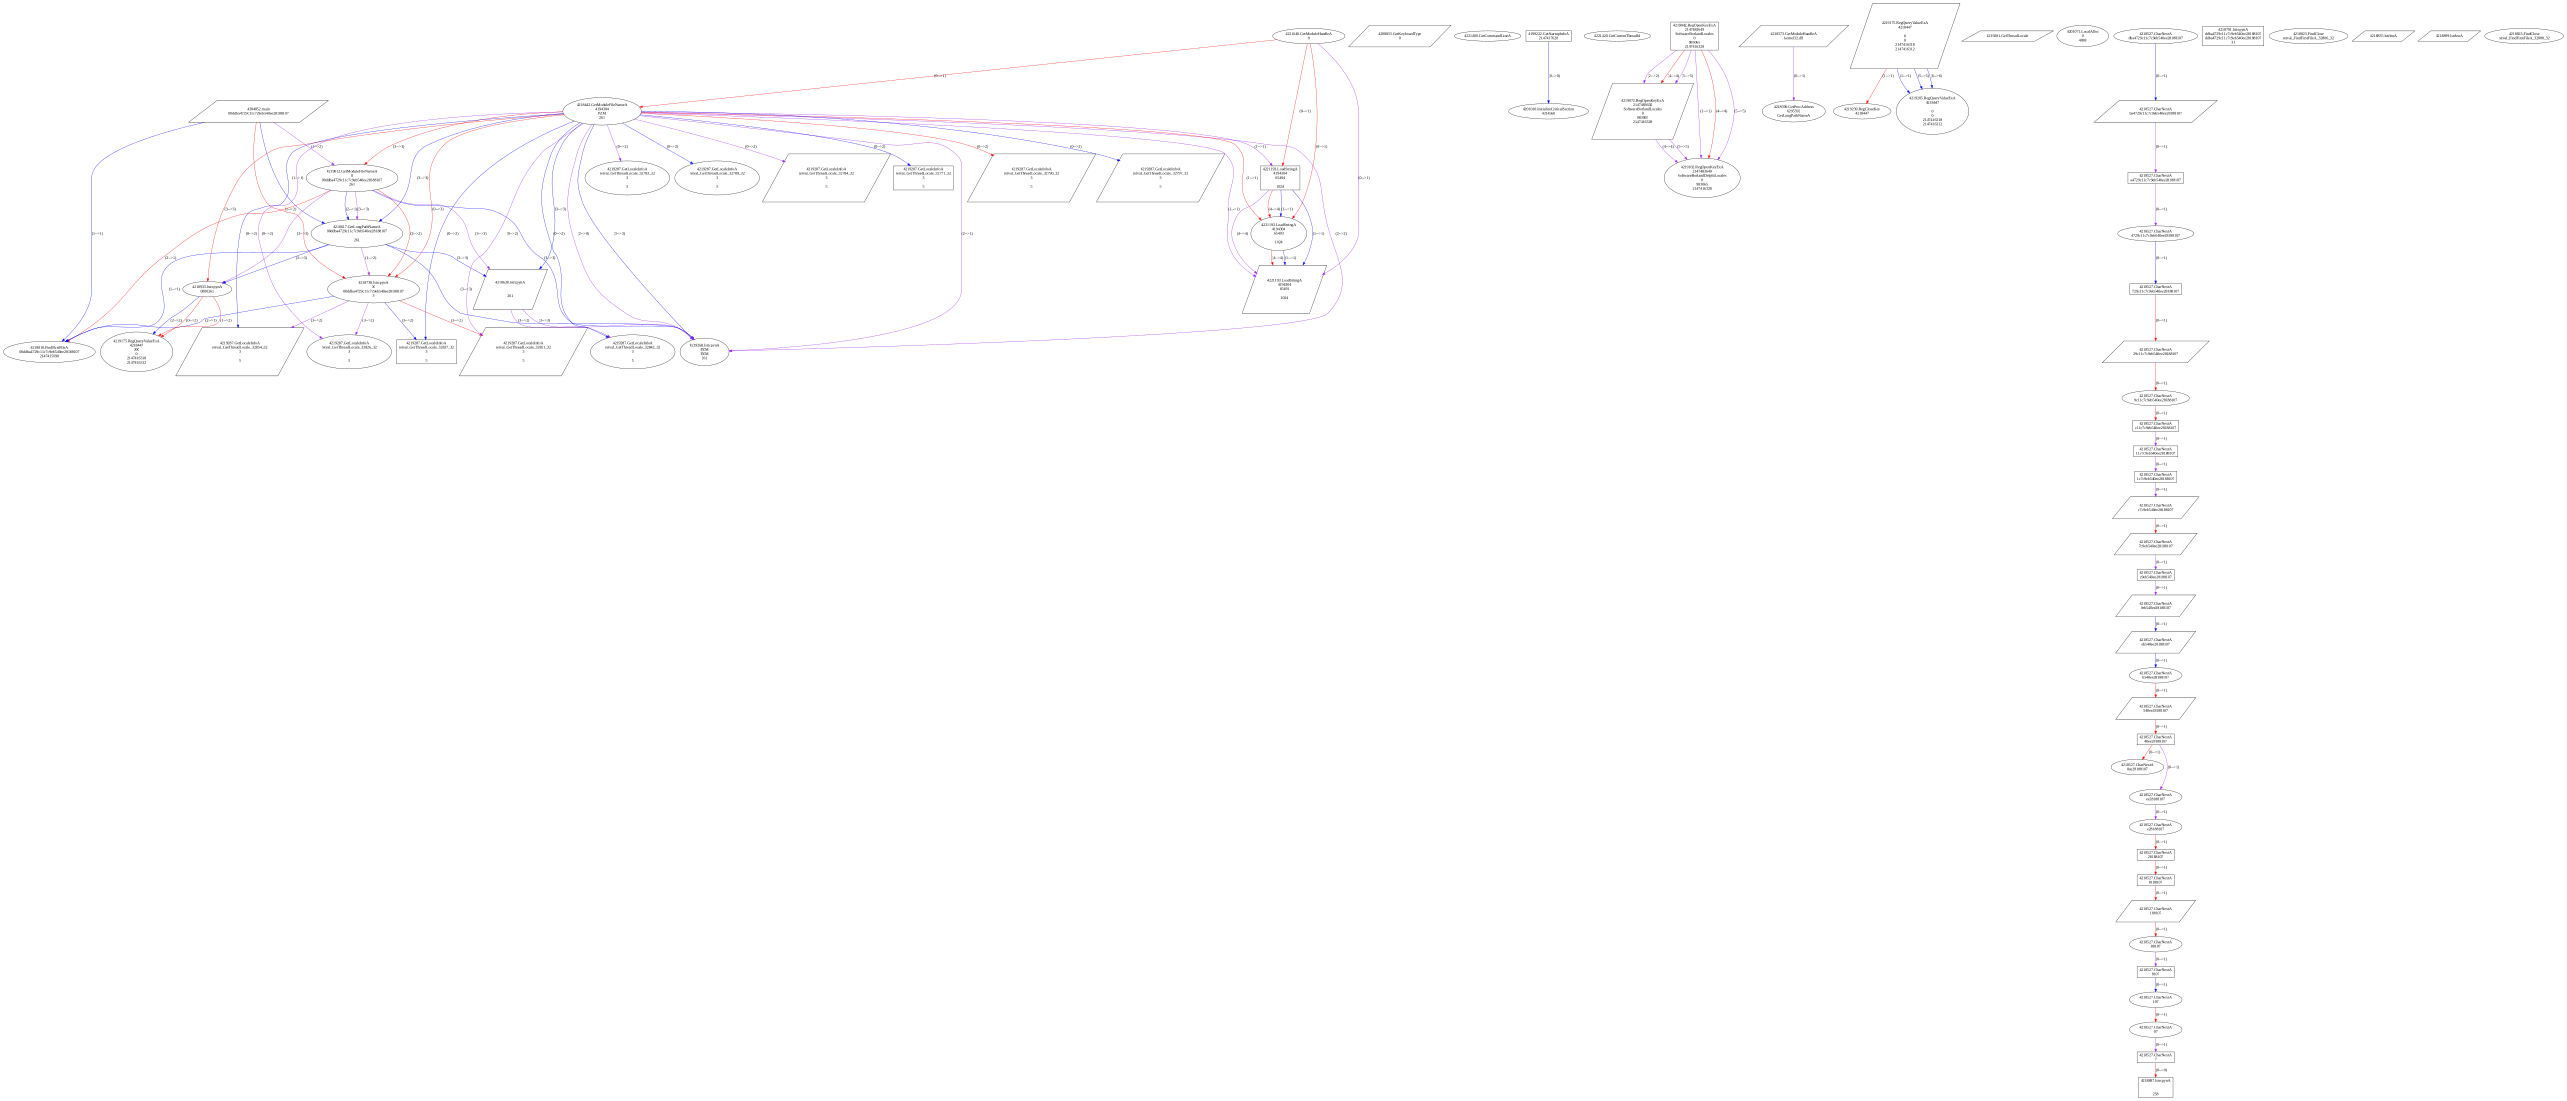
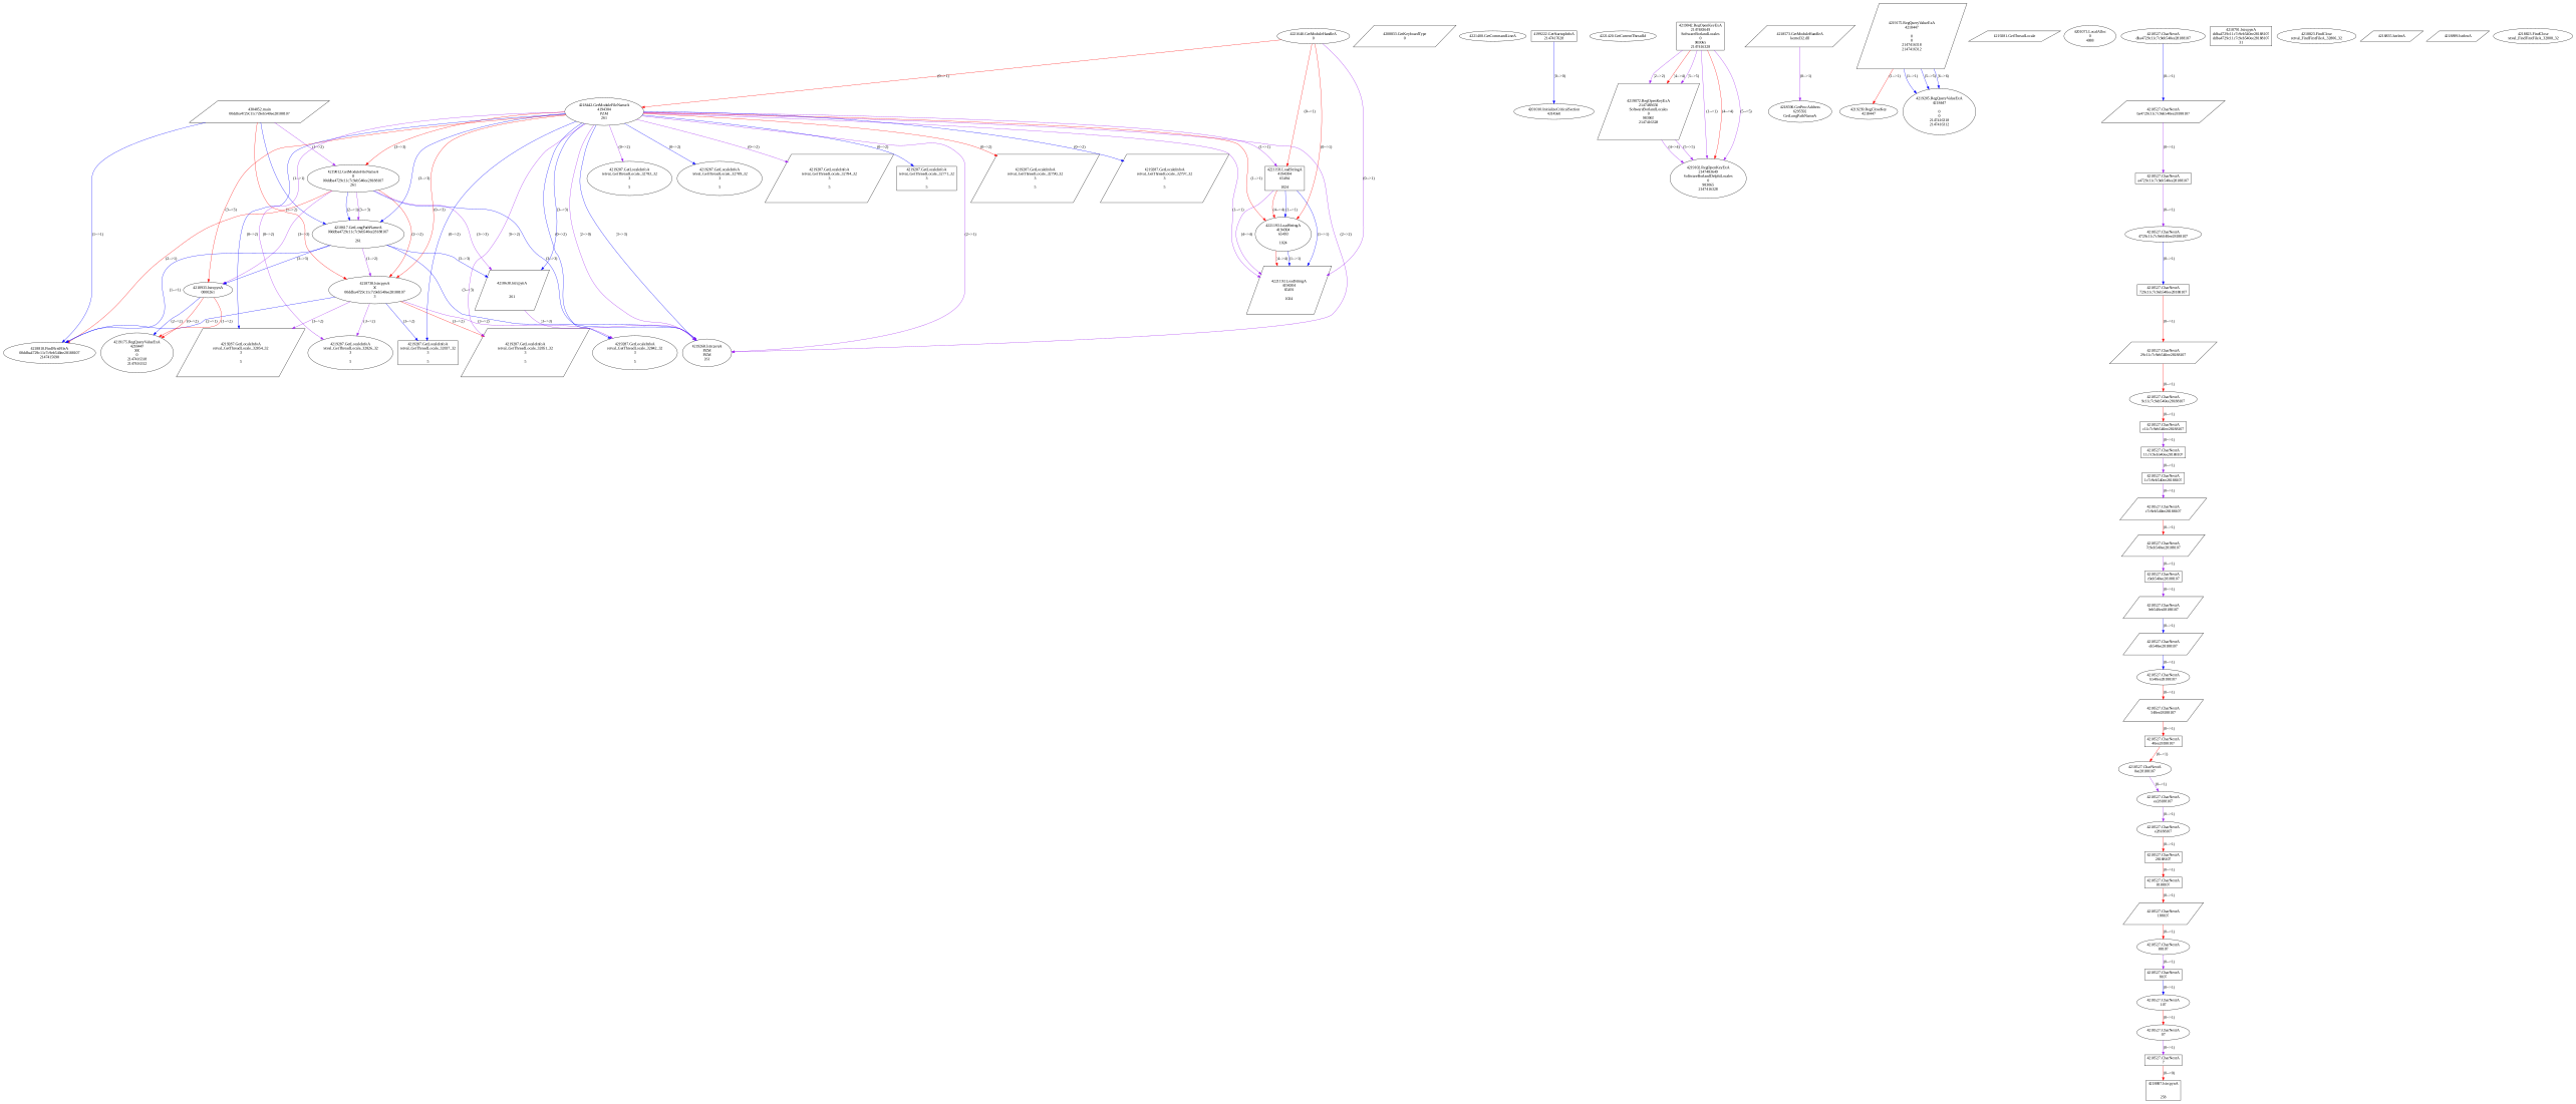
  digraph {
    fontname="Liberation Serif"
    node [fontname="Liberation Serif" shape=ellipse]
    edge [color=purple fontname="Liberation Serif"]
    n1 [label="4304852.main\n00ddba4729c11c7c9eb540ee28188107" shape=parallelogram]
    n2 [label="4219012.GetModuleFileNameA\n0\n00ddba4729c11c7c9eb540ee28188107\n261"]
    n3 [label="4218617.GetLongPathNameA\n00ddba4729c11c7c9eb540ee28188107\n\n261"]
    n4 [label="4218738.lstrcpynA\n00\n00ddba4729c11c7c9eb540ee28188107\n3"]
    n5 [label="4218810.FindFirstFileA\n00ddba4729c11c7c9eb540ee28188107\n2147415690"]
    n6 [label="4218638.lstrcpynA\n\n\n261" shape=parallelogram]
    n7 [label="4219268.lstrcpynA\nPZM\nPZM\n261"]
    n8 [label="4218933.lstrcpynA\n0000261"]
    n9 [label="4219287.GetLocaleInfoA\nretval_GetThreadLocale_32837_32\n3\n\n5" shape=box]
    n10 [label="4219287.GetLocaleInfoA\nretval_GetThreadLocale_32854_32\n3\n\n5" shape=parallelogram]
    n11 [label="4219287.GetLocaleInfoA\nretval_GetThreadLocale_32851_32\n3\n\n5" shape=parallelogram]
    n12 [label="4219287.GetLocaleInfoA\nretval_GetThreadLocale_32842_32\n3\n\n5"]
    n13 [label="4219287.GetLocaleInfoA\nretval_GetThreadLocale_32826_32\n3\n\n5"]
    n14 [label="4221640.GetModuleHandleA\n0"]
    n15 [label="4218442.GetModuleFileNameA\n4194304\nPZM\n261"]
    n16 [label="4221193.LoadStringA\n4194304\n65494\n\n1024" shape=box]
    n17 [label="4221193.LoadStringA\n4194304\n65493\n\n1024"]
    n18 [label="4221193.LoadStringA\n4194304\n65491\n\n1024" shape=parallelogram]
    n19 [label="4219287.GetLocaleInfoA\nretval_GetThreadLocale_32783_32\n3\n\n5"]
    n20 [label="4219287.GetLocaleInfoA\nretval_GetThreadLocale_32789_32\n3\n\n5"]
    n21 [label="4219287.GetLocaleInfoA\nretval_GetThreadLocale_32784_32\n3\n\n5" shape=parallelogram]
    n22 [label="4219287.GetLocaleInfoA\nretval_GetThreadLocale_32771_32\n3\n\n5" shape=box]
    n23 [label="4219287.GetLocaleInfoA\nretval_GetThreadLocale_32790_32\n3\n\n5" shape=parallelogram]
    n24 [label="4219287.GetLocaleInfoA\nretval_GetThreadLocale_32797_32\n3\n\n5" shape=parallelogram]
    n25 [label="4208833.GetKeyboardType\n0" shape=parallelogram]
    n26 [label="4221400.GetCommandLineA\n"]
    n27 [label="4199222.GetStartupInfoA\n2147417628" shape=box]
    n28 [label="4201010.InitializeCriticalSection\n4314560"]
    n29 [label="4221420.GetCurrentThreadId\n"]
    n30 [label="4219175.RegQueryValueExA\n4218447\n000\n0\n2147416318\n2147416312"]
    n31 [label="4219042.RegOpenKeyExA\n2147483649\nSoftware\Borland\Locales\n0\n983065\n2147416328" shape=box]
    n32 [label="4219072.RegOpenKeyExA\n2147483650\nSoftware\Borland\Locales\n0\n983065\n2147416328" shape=parallelogram]
    n33 [label="4219102.RegOpenKeyExA\n2147483649\nSoftware\Borland\Delphi\Locales\n0\n983065\n2147416328"]
    n34 [label="4218573.GetModuleHandleA\nkernel32.dll" shape=parallelogram]
    n35 [label="4218590.GetProcAddress\n6295592\nGetLongPathNameA"]
    n36 [label="4219175.RegQueryValueExA\n4218447\n\n0\n0\n2147416318\n2147416312" shape=parallelogram]
    n37 [label="4219239.RegCloseKey\n4218447"]
    n38 [label="4219205.RegQueryValueExA\n4218447\n\n0\n0\n2147416318\n2147416312"]
    n39 [label="4219281.GetThreadLocale\n" shape=parallelogram]
    n40 [label="4201071.LocalAlloc\n0\n4088"]
    n41 [label="4218527.CharNextA\ndba4729c11c7c9eb540ee28188107"]
    n42 [label="4218527.CharNextA\nba4729c11c7c9eb540ee28188107" shape=parallelogram]
    n43 [label="4218527.CharNextA\na4729c11c7c9eb540ee28188107" shape=box]
    n44 [label="4218527.CharNextA\n4729c11c7c9eb540ee28188107"]
    n45 [label="4218527.CharNextA\n729c11c7c9eb540ee28188107" shape=box]
    n46 [label="4218527.CharNextA\n29c11c7c9eb540ee28188107" shape=parallelogram]
    n47 [label="4218527.CharNextA\n9c11c7c9eb540ee28188107"]
    n48 [label="4218527.CharNextA\nc11c7c9eb540ee28188107" shape=box]
    n49 [label="4218527.CharNextA\n11c7c9eb540ee28188107" shape=box]
    n50 [label="4218527.CharNextA\n1c7c9eb540ee28188107" shape=box]
    n51 [label="4218527.CharNextA\nc7c9eb540ee28188107" shape=parallelogram]
    n52 [label="4218527.CharNextA\n7c9eb540ee28188107" shape=parallelogram]
    n53 [label="4218527.CharNextA\nc9eb540ee28188107" shape=box]
    n54 [label="4218527.CharNextA\n9eb540ee28188107" shape=parallelogram]
    n55 [label="4218527.CharNextA\neb540ee28188107" shape=parallelogram]
    n56 [label="4218527.CharNextA\nb540ee28188107"]
    n57 [label="4218527.CharNextA\n540ee28188107" shape=parallelogram]
    n58 [label="4218527.CharNextA\n40ee28188107" shape=box]
    n59 [label="4218527.CharNextA\n0ee28188107"]
    n60 [label="4218527.CharNextA\nee28188107"]
    n61 [label="4218527.CharNextA\ne28188107"]
    n62 [label="4218527.CharNextA\n28188107" shape=box]
    n63 [label="4218527.CharNextA\n8188107" shape=box]
    n64 [label="4218527.CharNextA\n188107" shape=parallelogram]
    n65 [label="4218527.CharNextA\n88107"]
    n66 [label="4218527.CharNextA\n8107" shape=box]
    n67 [label="4218527.CharNextA\n107"]
    n68 [label="4218527.CharNextA\n07"]
    n69 [label="4218527.CharNextA\n7" shape=box]
    n70 [label="4218887.lstrcpynA\n\n\n258" shape=box]
    n71 [label="4218791.lstrcpynA\nddba4729c11c7c9eb540ee28188107\nddba4729c11c7c9eb540ee28188107\n31" shape=box]
    n72 [label="4218823.FindClose\nretval_FindFirstFileA_32806_32"]
    n73 [label="4218835.lstrlenA\n" shape=parallelogram]
    n74 [label="4218899.lstrlenA\n" shape=parallelogram]
    n75 [label="4218823.FindClose\nretval_FindFirstFileA_32808_32"]
    n1 -> n2 [label="(1-->2)"]
    n1 -> n3 [color=blue label="(1-->1)"]
    n1 -> n4 [color=red label="(1-->2)"]
    n1 -> n5 [color=blue label="(1-->1)"]
    n2 -> n3 [color=blue label="(2-->1)"]
    n2 -> n3 [label="(3-->3)"]
    n2 -> n4 [color=red label="(2-->2)"]
    n2 -> n5 [color=red label="(2-->1)"]
    n2 -> n6 [label="(3-->3)"]
    n2 -> n7 [color=blue label="(3-->3)"]
    n2 -> n8 [label="(3-->3)"]
    n3 -> n4 [label="(1-->2)"]
    n3 -> n5 [color=blue label="(1-->1)"]
    n3 -> n6 [color=blue label="(3-->3)"]
    n3 -> n7 [color=blue label="(3-->3)"]
    n3 -> n8 [color=blue label="(3-->3)"]
    n4 -> n5 [color=blue label="(2-->1)"]
    n4 -> n9 [color=blue label="(3-->2)"]
    n4 -> n10 [label="(3-->2)"]
    n4 -> n11 [color=red label="(3-->2)"]
-   n6 -> n12 [label="(3-->2)"]
+   n4 -> n12 [label="(3-->2)"]
    n4 -> n13 [label="(3-->2)"]
    n6 -> n7 [label="(3-->3)"]
    n8 -> n30 [color=red label="(1-->2)"]
    n8 -> n30 [color=blue label="(2-->2)"]
    n8 -> n30 [color=red label="(0-->2)"]
    n14 -> n15 [color=red label="(0-->1)"]
    n14 -> n16 [color=red label="(0-->1)"]
    n14 -> n17 [color=red label="(0-->1)"]
    n14 -> n18 [label="(0-->1)"]
    n15 -> n2 [color=red label="(3-->3)"]
    n15 -> n3 [color=blue label="(3-->3)"]
    n15 -> n4 [color=red label="(0-->3)"]
    n15 -> n6 [color=blue label="(3-->3)"]
    n15 -> n7 [label="(2-->1)"]
    n15 -> n7 [label="(2-->2)"]
    n15 -> n7 [color=blue label="(3-->3)"]
    n15 -> n7 [label="(2-->0)"]
    n15 -> n8 [color=red label="(3-->3)"]
    n15 -> n9 [color=blue label="(0-->2)"]
    n15 -> n10 [color=blue label="(0-->2)"]
    n15 -> n11 [label="(0-->2)"]
    n15 -> n12 [color=blue label="(0-->2)"]
    n15 -> n13 [label="(0-->2)"]
    n15 -> n16 [label="(1-->1)"]
    n15 -> n17 [color=red label="(1-->1)"]
    n15 -> n18 [label="(1-->1)"]
    n15 -> n19 [label="(0-->2)"]
    n15 -> n20 [color=blue label="(0-->2)"]
    n15 -> n21 [label="(0-->2)"]
    n15 -> n22 [color=blue label="(0-->2)"]
    n15 -> n23 [color=red label="(0-->2)"]
    n15 -> n24 [color=blue label="(0-->2)"]
    n16 -> n17 [color=blue label="(1-->1)"]
    n16 -> n17 [color=red label="(4-->4)"]
    n16 -> n18 [color=blue label="(1-->1)"]
    n16 -> n18 [label="(4-->4)"]
    n17 -> n18 [color=blue label="(1-->1)"]
    n17 -> n18 [color=red label="(4-->4)"]
    n27 -> n28 [color=blue label="(0-->0)"]
    n31 -> n32 [label="(2-->2)"]
    n31 -> n32 [color=red label="(4-->4)"]
    n31 -> n32 [label="(5-->5)"]
    n31 -> n33 [label="(1-->1)"]
    n31 -> n33 [color=red label="(4-->4)"]
    n31 -> n33 [label="(5-->5)"]
    n32 -> n33 [label="(4-->4)"]
    n32 -> n33 [label="(5-->5)"]
    n34 -> n35 [label="(0-->1)"]
    n36 -> n37 [color=red label="(1-->1)"]
    n36 -> n38 [color=blue label="(1-->1)"]
    n36 -> n38 [color=blue label="(5-->5)"]
    n36 -> n38 [color=blue label="(6-->6)"]
    n41 -> n42 [color=blue label="(0-->1)"]
    n42 -> n43 [label="(0-->1)"]
    n43 -> n44 [label="(0-->1)"]
    n44 -> n45 [color=blue label="(0-->1)"]
    n45 -> n46 [color=red label="(0-->1)"]
    n46 -> n47 [color=red label="(0-->1)"]
    n47 -> n48 [color=red label="(0-->1)"]
    n48 -> n49 [label="(0-->1)"]
    n49 -> n50 [label="(0-->1)"]
    n50 -> n51 [label="(0-->1)"]
    n51 -> n52 [color=red label="(0-->1)"]
    n52 -> n53 [label="(0-->1)"]
    n53 -> n54 [label="(0-->1)"]
    n54 -> n55 [color=blue label="(0-->1)"]
    n55 -> n56 [color=blue label="(0-->1)"]
    n56 -> n57 [color=red label="(0-->1)"]
    n57 -> n58 [color=red label="(0-->1)"]
    n58 -> n59 [color=red label="(0-->1)"]
-   n58 -> n60 [label="(0-->1)"]
+   n59 -> n60 [label="(0-->1)"]
    n60 -> n61 [label="(0-->1)"]
    n61 -> n62 [color=red label="(0-->1)"]
    n62 -> n63 [color=red label="(0-->1)"]
    n63 -> n64 [color=red label="(0-->1)"]
    n64 -> n65 [color=red label="(0-->1)"]
    n65 -> n66 [label="(0-->1)"]
    n66 -> n67 [color=blue label="(0-->1)"]
    n67 -> n68 [color=red label="(0-->1)"]
    n68 -> n69 [label="(0-->1)"]
    n69 -> n70 [color=red label="(0-->0)"]
  }
